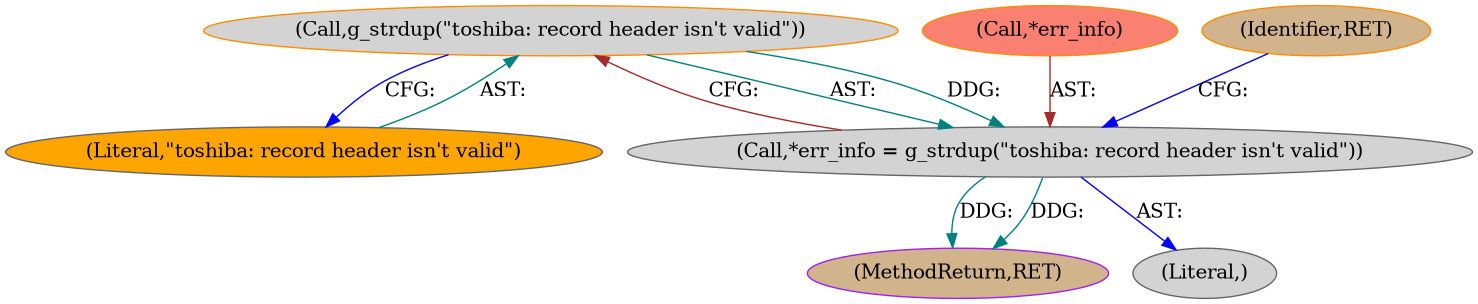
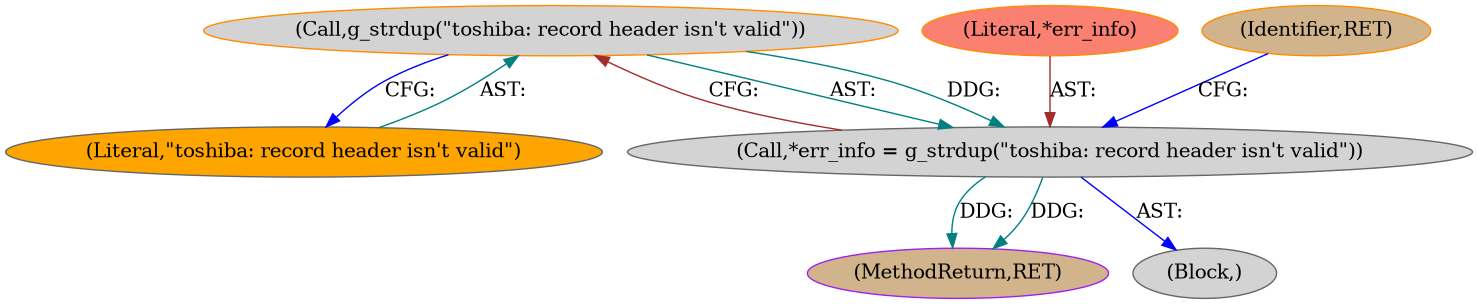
  digraph {
    node [color=darkorange fillcolor=lightgrey style=filled]
    edge [color=teal]
    n1 [label="(Call,g_strdup(\"toshiba: record header isn't valid\"))"]
    n2 [color=gray40 label="(Call,*err_info = g_strdup(\"toshiba: record header isn't valid\"))"]
    n3 [color=gray40 fillcolor=orange label="(Literal,\"toshiba: record header isn't valid\")"]
    n4 [color=purple fillcolor=tan label="(MethodReturn,RET)"]
-   n5 [color=gray40 label="(Literal,)"]
-   n6 [fillcolor=salmon label="(Call,*err_info)"]
+   n5 [color=gray40 label="(Block,)"]
+   n6 [fillcolor=salmon label="(Literal,*err_info)"]
    n7 [fillcolor=tan label="(Identifier,RET)"]
    n1 -> n2 [label="AST: "]
    n1 -> n2 [label="DDG: "]
    n1 -> n3 [color=blue label="CFG: "]
    n2 -> n1 [color=brown label="CFG: "]
    n2 -> n4 [label="DDG: "]
    n2 -> n4 [label="DDG: "]
    n2 -> n5 [color=blue label="AST: "]
    n3 -> n1 [label="AST: "]
    n6 -> n2 [color=brown label="AST: "]
    n7 -> n2 [color=blue label="CFG: "]
  }
